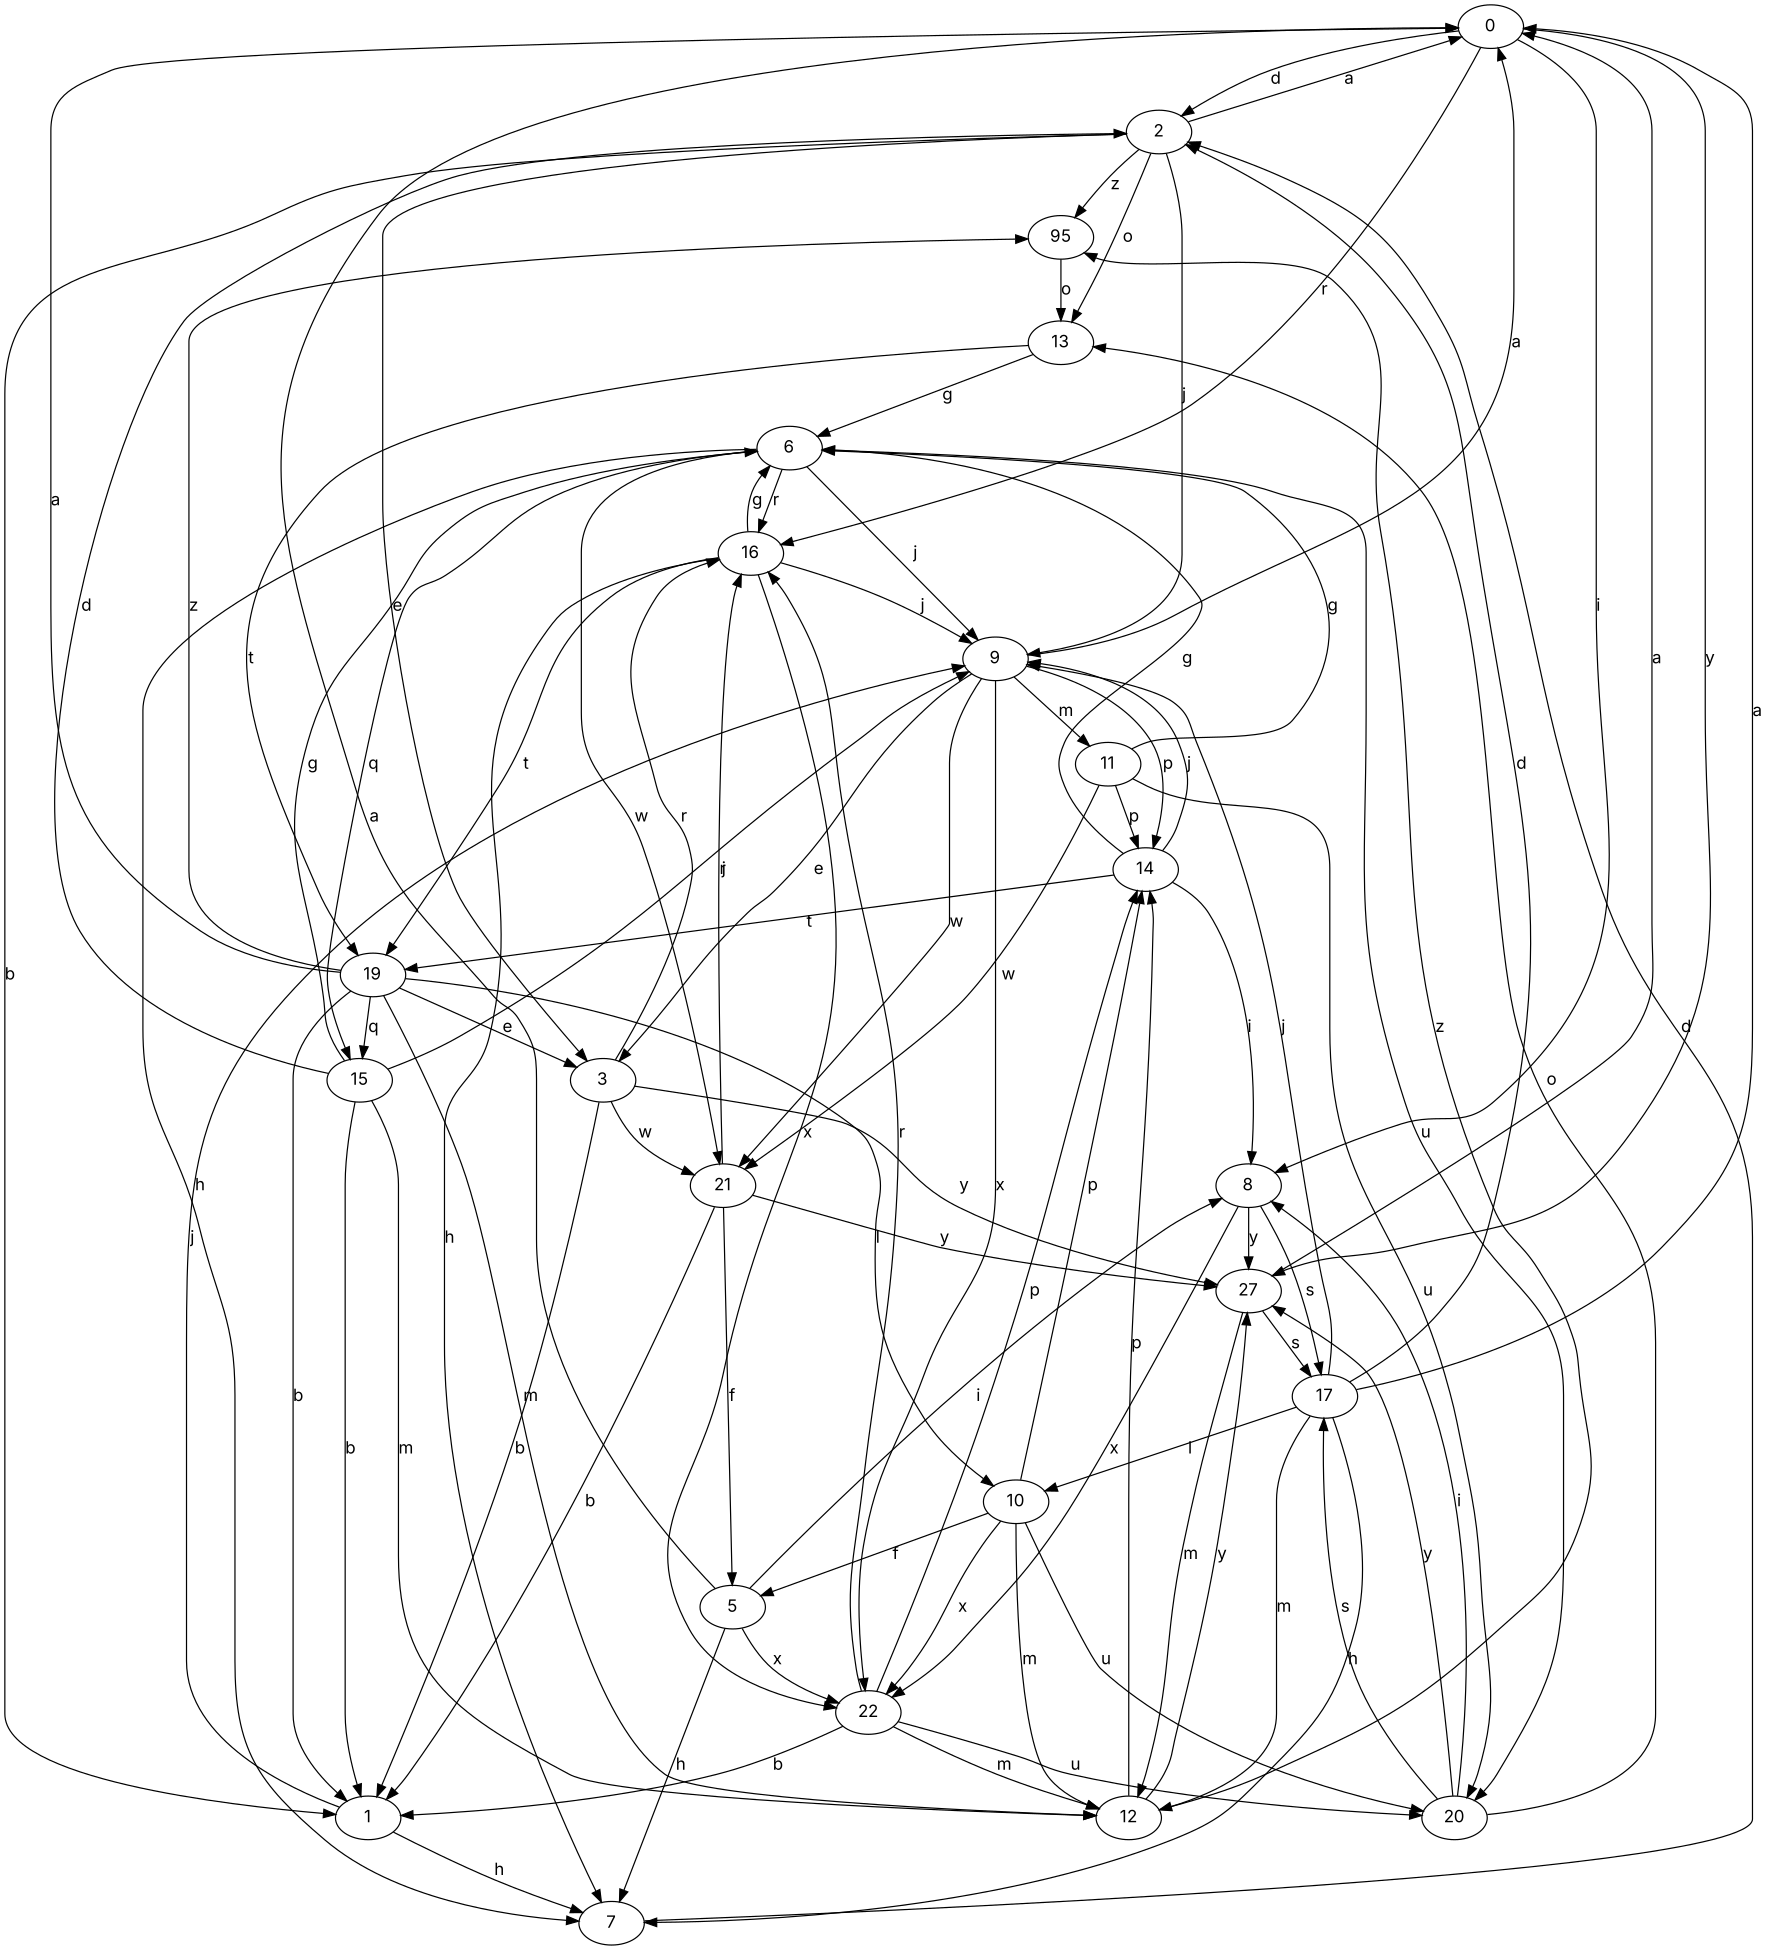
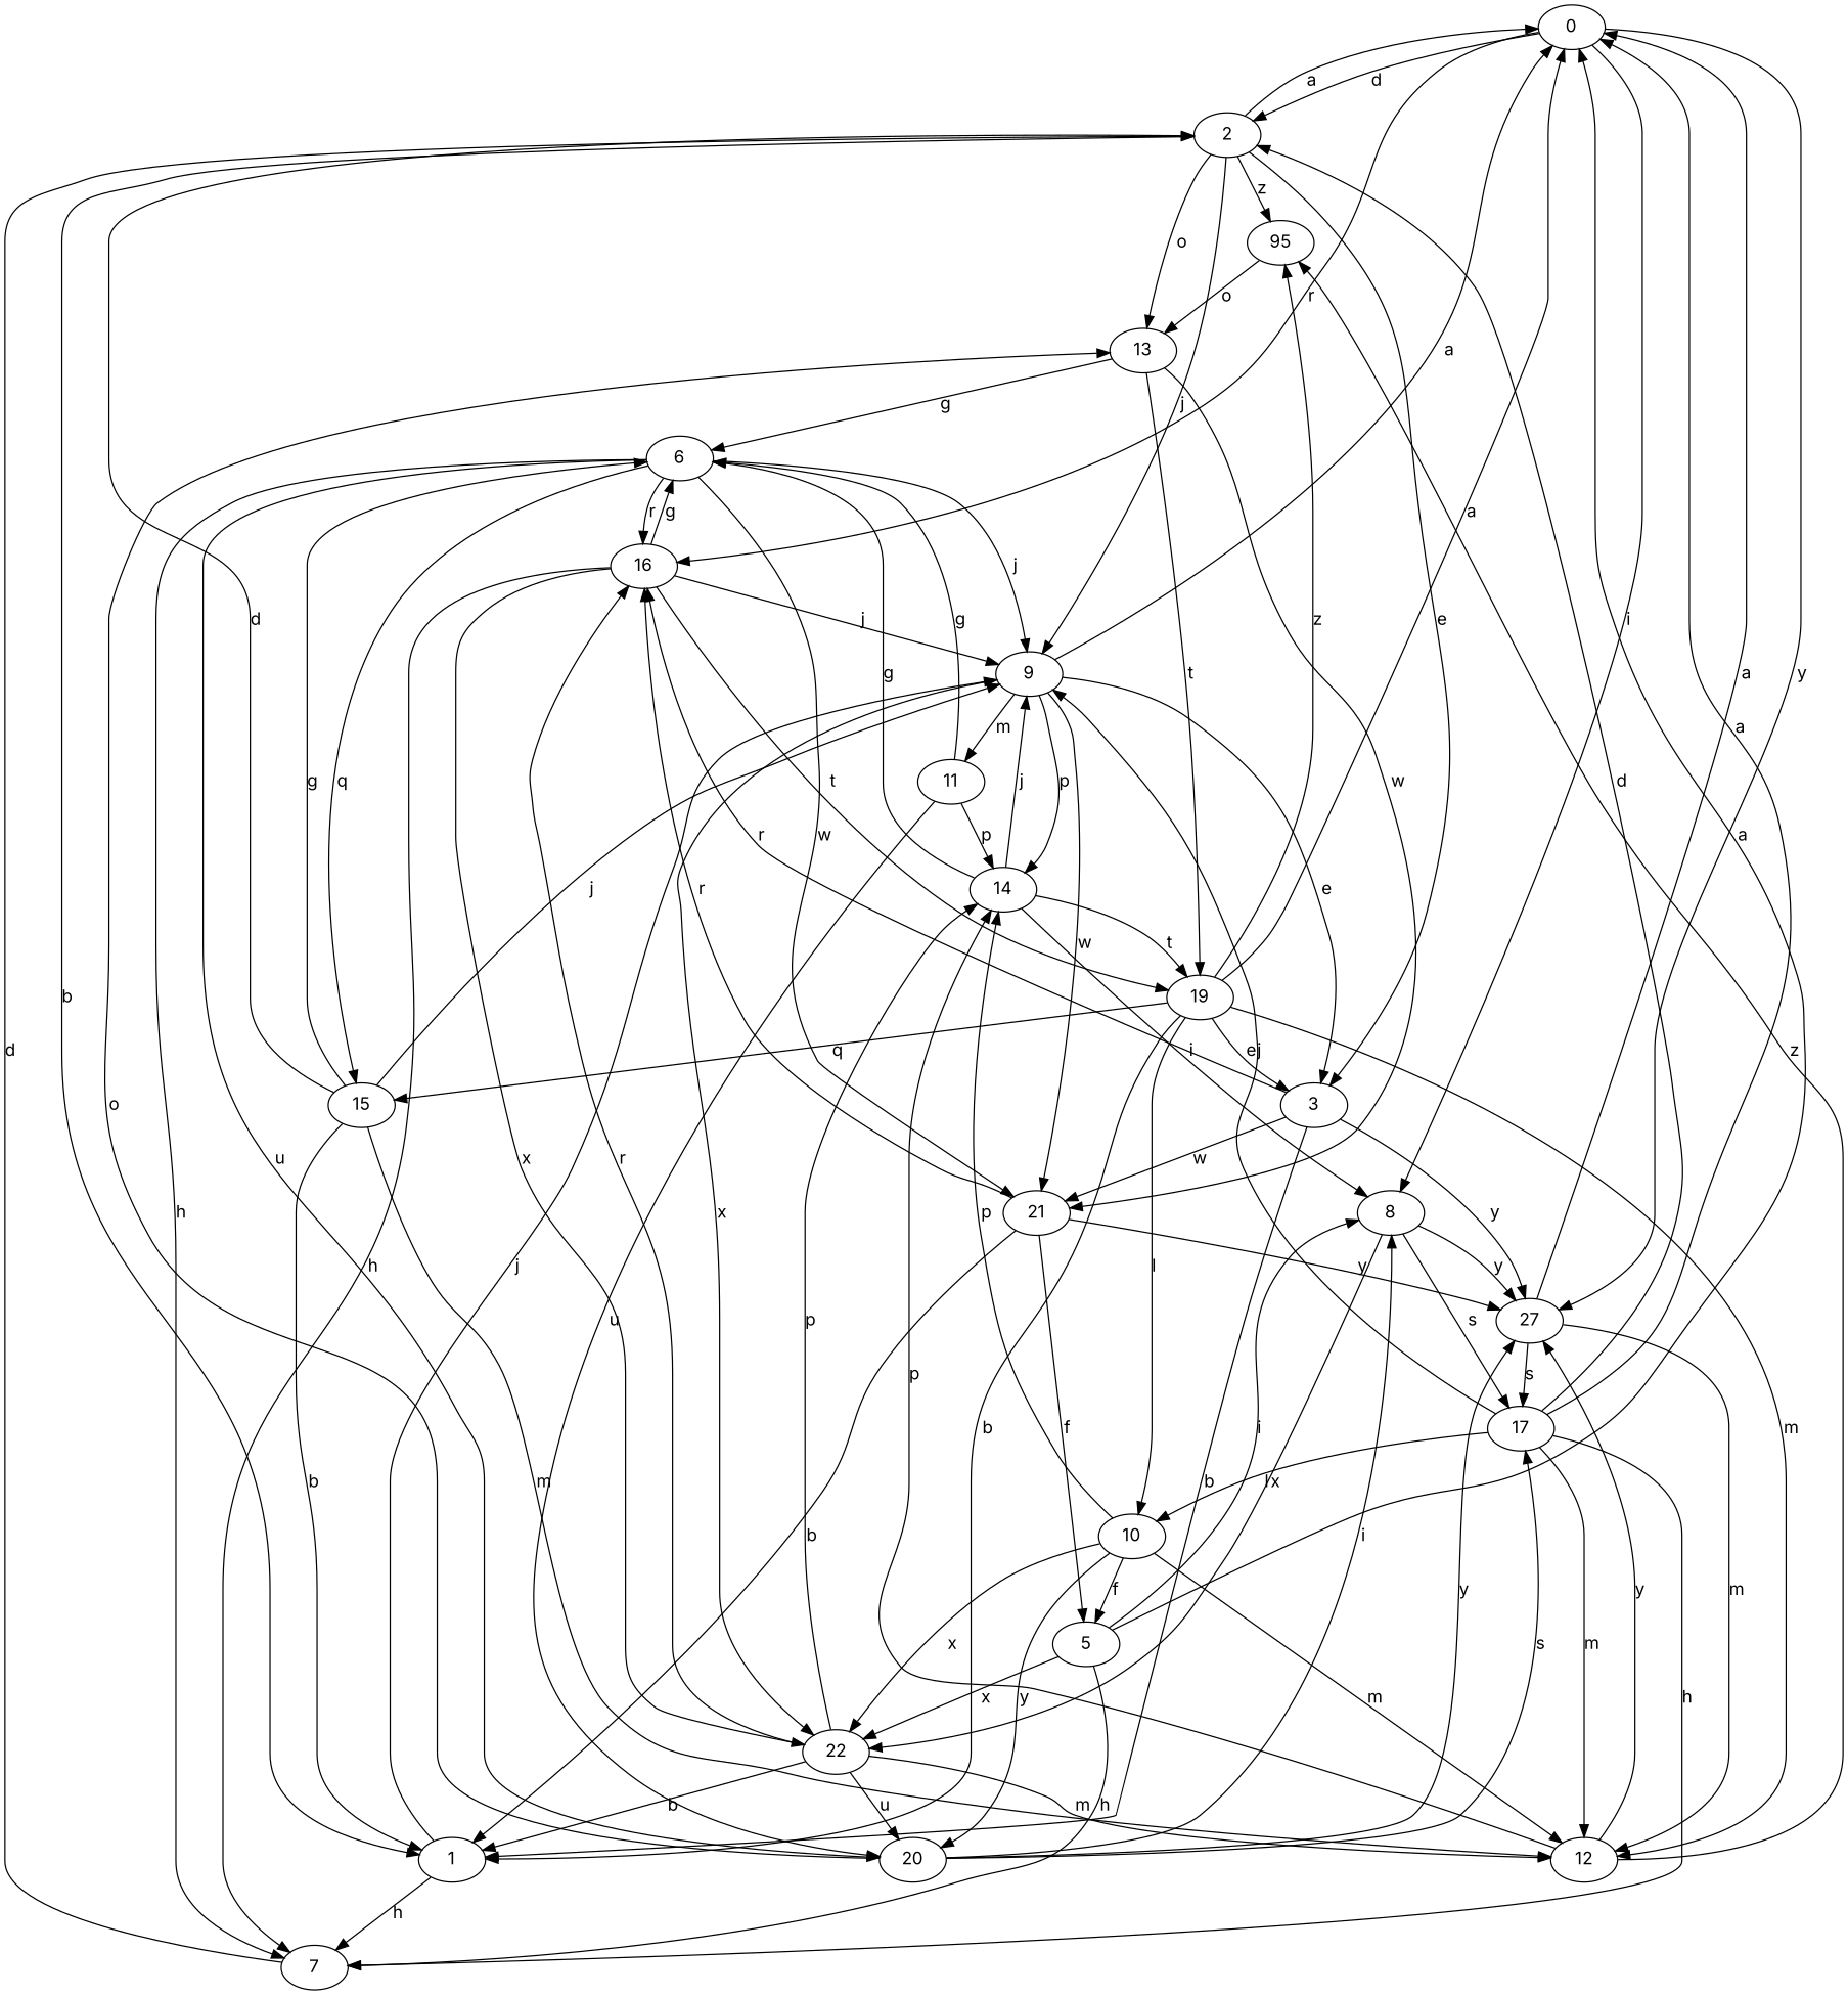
  strict digraph {
    fontname=Inter
    node [fontname=Inter]
    edge [fontname=Inter]
    0
    2
    8
    16
    n5 [label=27]
    1
    9
    3
    13
    n10 [label=95]
    22
    17
    7
    6
    19
    12
    21
    11
    14
    5
    20
    15
    10
    0 -> 2 [label=d]
    0 -> 8 [label=i]
    0 -> 16 [label=r]
    0 -> n5 [label=y]
    2 -> 0 [label=a]
    2 -> 1 [label=b]
    2 -> 9 [label=j]
    2 -> 3 [label=e]
    2 -> 13 [label=o]
    2 -> n10 [label=z]
    8 -> n5 [label=y]
    8 -> 22 [label=x]
    8 -> 17 [label=s]
    16 -> 9 [label=j]
    16 -> 22 [label=x]
    16 -> 7 [label=h]
    16 -> 6 [label=g]
    16 -> 19 [label=t]
    n5 -> 0 [label=a]
    n5 -> 17 [label=s]
    n5 -> 12 [label=m]
    1 -> 9 [label=j]
    1 -> 7 [label=h]
    9 -> 0 [label=a]
    9 -> 3 [label=e]
    9 -> 22 [label=x]
    9 -> 21 [label=w]
    9 -> 11 [label=m]
    9 -> 14 [label=p]
    3 -> 16 [label=r]
    3 -> n5 [label=y]
    3 -> 1 [label=b]
    3 -> 21 [label=w]
    13 -> 6 [label=g]
    13 -> 19 [label=t]
    n10 -> 13 [label=o]
    22 -> 16 [label=r]
    22 -> 1 [label=b]
    22 -> 12 [label=m]
    22 -> 14 [label=p]
    22 -> 20 [label=u]
    17 -> 0 [label=a]
    17 -> 2 [label=d]
    17 -> 9 [label=j]
    17 -> 7 [label=h]
    17 -> 12 [label=m]
    17 -> 10 [label=l]
    7 -> 2 [label=d]
    6 -> 16 [label=r]
    6 -> 9 [label=j]
    6 -> 7 [label=h]
    6 -> 21 [label=w]
    6 -> 20 [label=u]
    6 -> 15 [label=q]
    19 -> 0 [label=a]
    19 -> 1 [label=b]
    19 -> 3 [label=e]
    19 -> n10 [label=z]
    19 -> 12 [label=m]
    19 -> 15 [label=q]
    19 -> 10 [label=l]
    12 -> n5 [label=y]
    12 -> n10 [label=z]
    12 -> 14 [label=p]
    21 -> 16 [label=r]
    21 -> n5 [label=y]
    21 -> 1 [label=b]
    21 -> 5 [label=f]
    11 -> 6 [label=g]
-   11 -> 21 [label=w]
+   13 -> 21 [label=w]
    11 -> 14 [label=p]
    11 -> 20 [label=u]
    14 -> 8 [label=i]
    14 -> 9 [label=j]
    14 -> 6 [label=g]
    14 -> 19 [label=t]
    5 -> 0 [label=a]
    5 -> 8 [label=i]
    5 -> 22 [label=x]
    5 -> 7 [label=h]
    20 -> 8 [label=i]
    20 -> n5 [label=y]
    20 -> 13 [label=o]
    20 -> 17 [label=s]
    15 -> 2 [label=d]
    15 -> 1 [label=b]
    15 -> 9 [label=j]
    15 -> 6 [label=g]
    15 -> 12 [label=m]
    10 -> 22 [label=x]
    10 -> 12 [label=m]
    10 -> 14 [label=p]
    10 -> 5 [label=f]
-   10 -> 20 [label=u]
+   10 -> 20 [label=y]
  }
